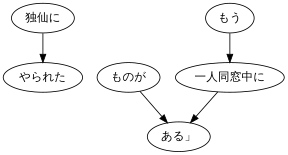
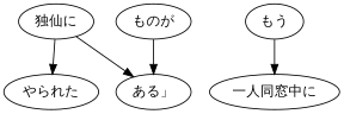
  digraph {
    n1 [label="独仙に"]
    n2 [label="やられた"]
    n3 [label="ものが"]
    n4 [label="ある」"]
    n5 [label="もう"]
    n6 [label="一人同窓中に"]
    n1 -> n2
    n3 -> n4
    n5 -> n6
-   n6 -> n4
+   n1 -> n4
  }
